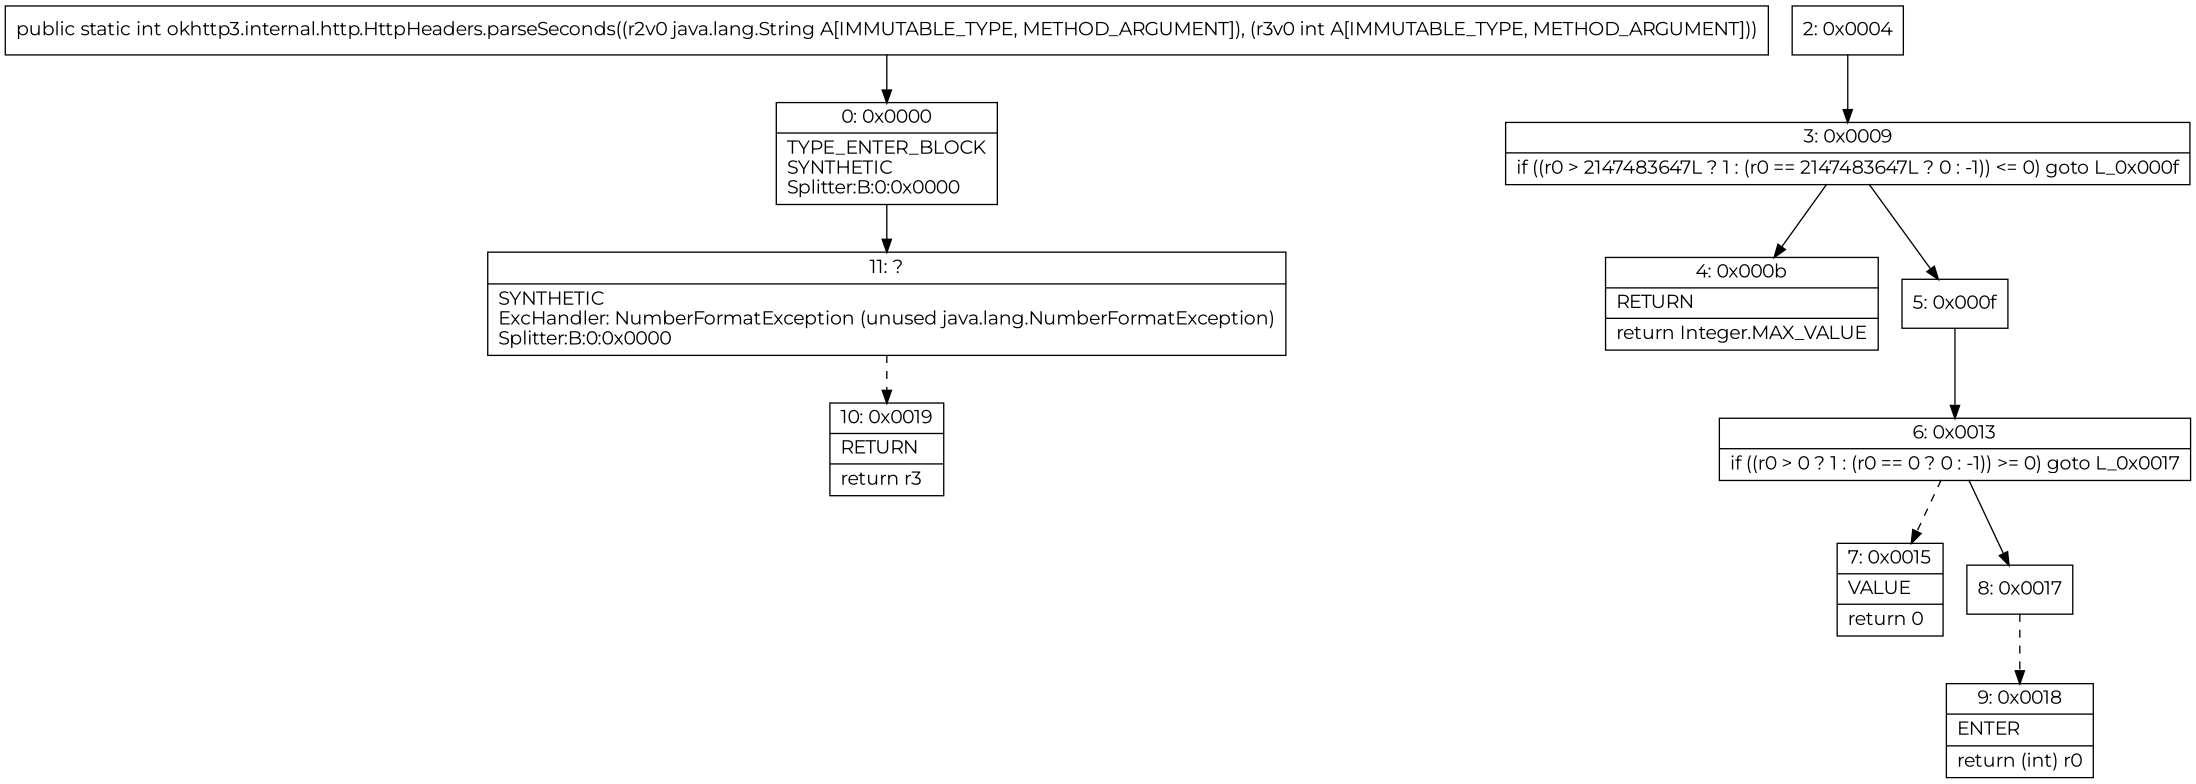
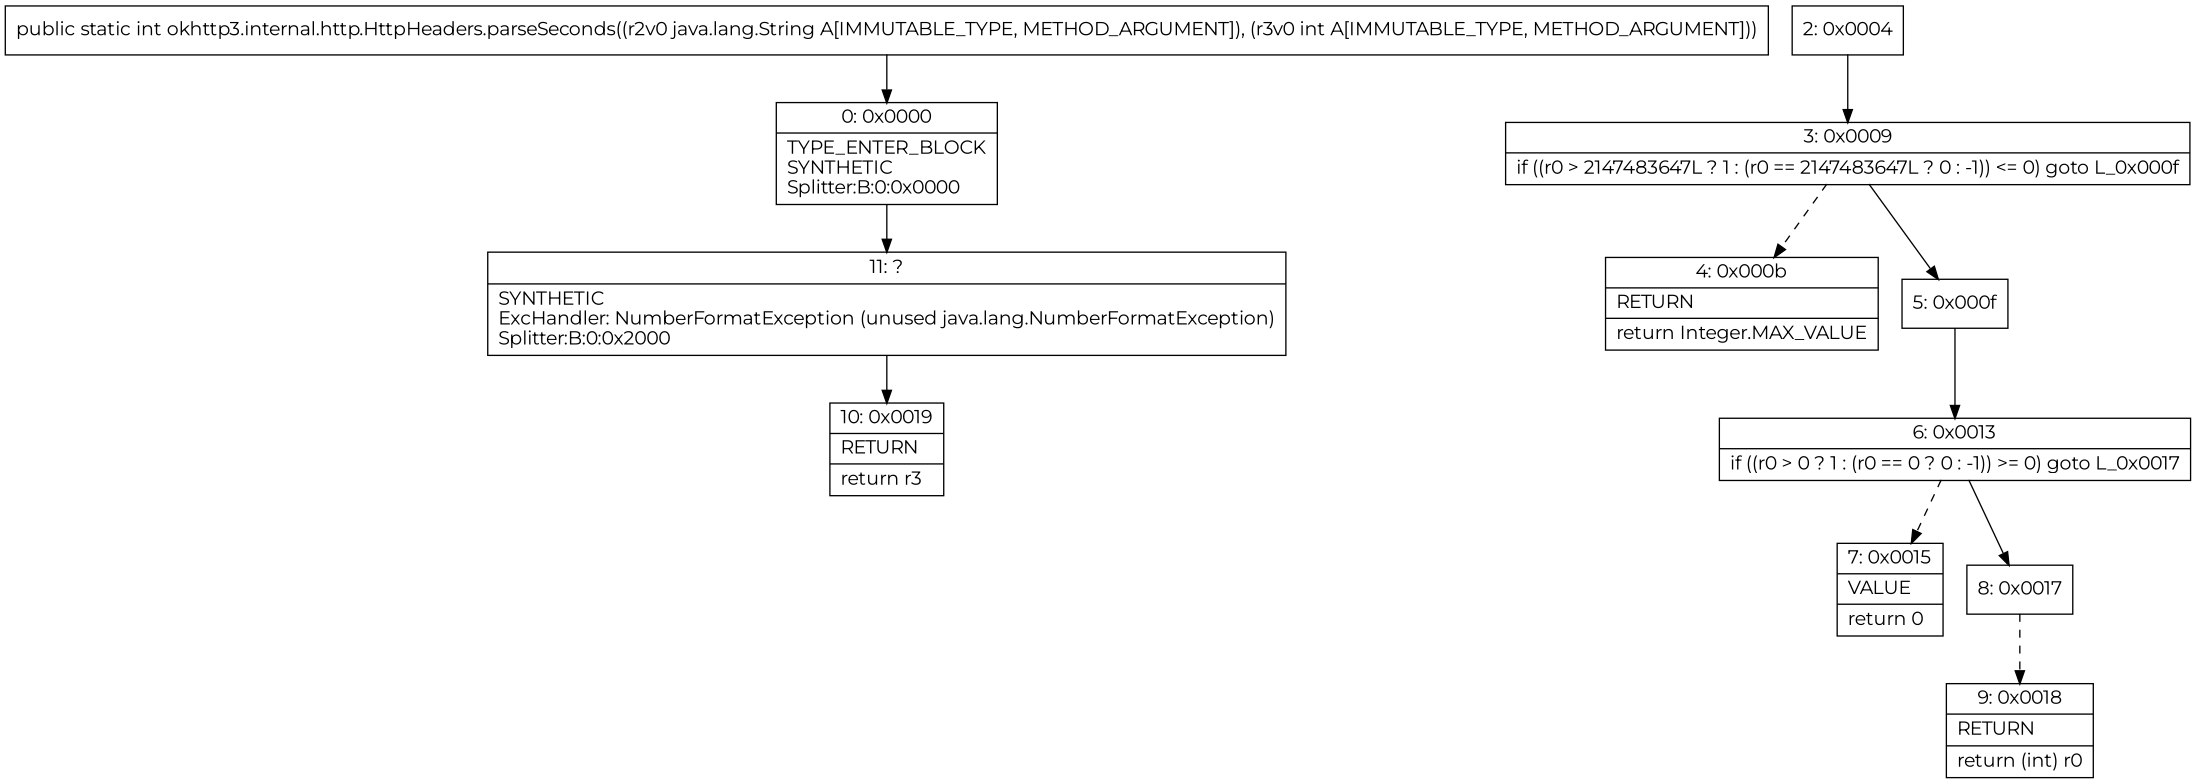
  digraph {
    fontname=Montserrat
    node [fontname=Montserrat shape=record]
    edge [fontname=Montserrat]
    n1 [label="{0\:\ 0x0000|TYPE_ENTER_BLOCK\lSYNTHETIC\lSplitter:B:0:0x0000\l}"]
-   n2 [label="{11\:\ ?|SYNTHETIC\lExcHandler: NumberFormatException (unused java.lang.NumberFormatException)\lSplitter:B:0:0x0000\l}"]
+   n2 [label="{11\:\ ?|SYNTHETIC\lExcHandler: NumberFormatException (unused java.lang.NumberFormatException)\lSplitter:B:0:0x2000\l}"]
    n3 [label="{10\:\ 0x0019|RETURN\l|return r3\l}"]
    n4 [label="{2\:\ 0x0004}"]
    n5 [label="{3\:\ 0x0009|if ((r0 \> 2147483647L ? 1 : (r0 == 2147483647L ? 0 : \-1)) \<= 0) goto L_0x000f\l}"]
    n6 [label="{4\:\ 0x000b|RETURN\l|return Integer.MAX_VALUE\l}"]
    n7 [label="{5\:\ 0x000f}"]
    n8 [label="{6\:\ 0x0013|if ((r0 \> 0 ? 1 : (r0 == 0 ? 0 : \-1)) \>= 0) goto L_0x0017\l}"]
    n9 [label="{7\:\ 0x0015|VALUE\l|return 0\l}"]
    n10 [label="{8\:\ 0x0017}"]
-   n11 [label="{9\:\ 0x0018|ENTER\l|return (int) r0\l}"]
+   n11 [label="{9\:\ 0x0018|RETURN\l|return (int) r0\l}"]
    n12 [label="{public static int okhttp3.internal.http.HttpHeaders.parseSeconds((r2v0 java.lang.String A[IMMUTABLE_TYPE, METHOD_ARGUMENT]), (r3v0 int A[IMMUTABLE_TYPE, METHOD_ARGUMENT])) }"]
    n1 -> n2
-   n2 -> n3 [style=dashed]
+   n2 -> n3
    n4 -> n5
-   n5 -> n6 [style=solid]
+   n5 -> n6 [style=dashed]
    n5 -> n7
    n7 -> n8
    n8 -> n9 [style=dashed]
    n8 -> n10
    n10 -> n11 [style=dashed]
    n12 -> n1
  }
